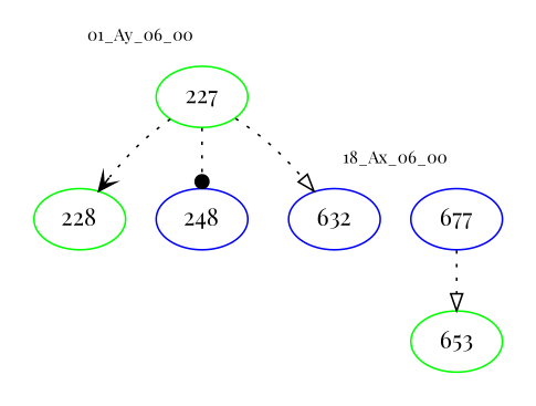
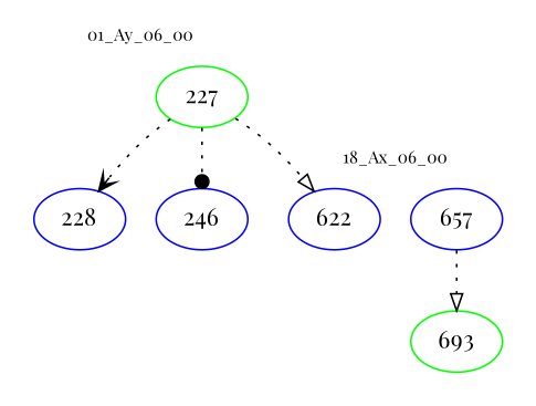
  digraph {
    fontname="Playfair Display"
    node [color=blue fontname="Playfair Display"]
    edge [arrowhead=onormal color=black fontname="Playfair Display" style=dotted]
-   n1 [label=677]
-   n2 [label=632]
-   n3 [color=green label=653]
+   n1 [label=657]
+   n2 [label=622]
+   n3 [color=green label=693]
    n4 [color=green label=227]
-   n5 [color=green label=228]
-   n6 [label=248]
+   n5 [label=228]
+   n6 [label=246]
    subgraph cluster_1 {
      color=white
      fontsize=10
      label="18_Ax_06_00"
      n1
      n2
      n3
    }
    subgraph cluster_2 {
      color=white
      fontsize=10
      label="01_Ay_06_00"
      n4
      n5
      n6
    }
    n1 -> n3
    n4 -> n2
    n4 -> n5 [arrowhead=vee]
    n4 -> n6 [arrowhead=dot]
  }
